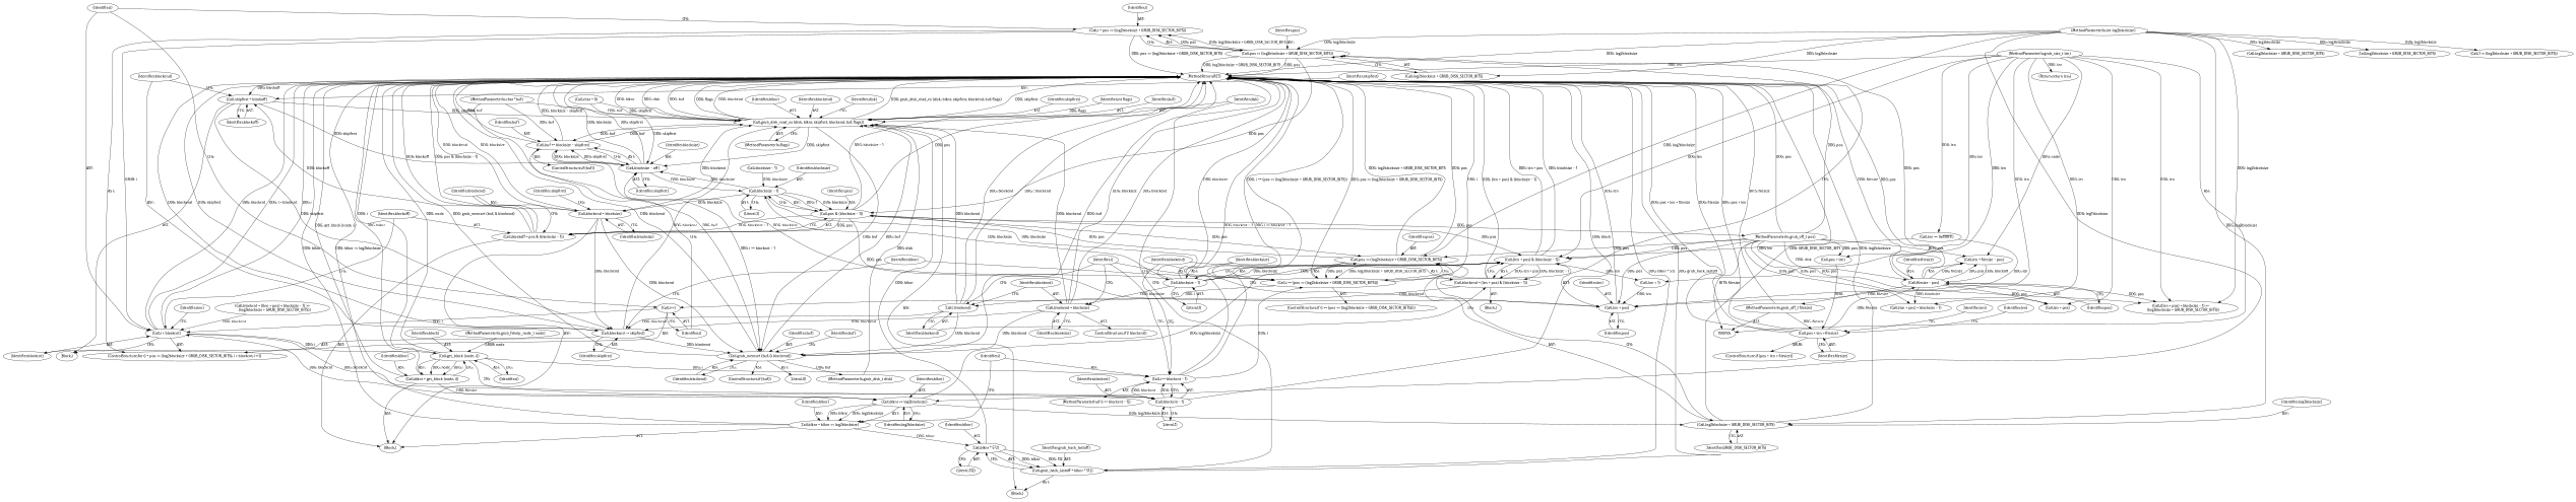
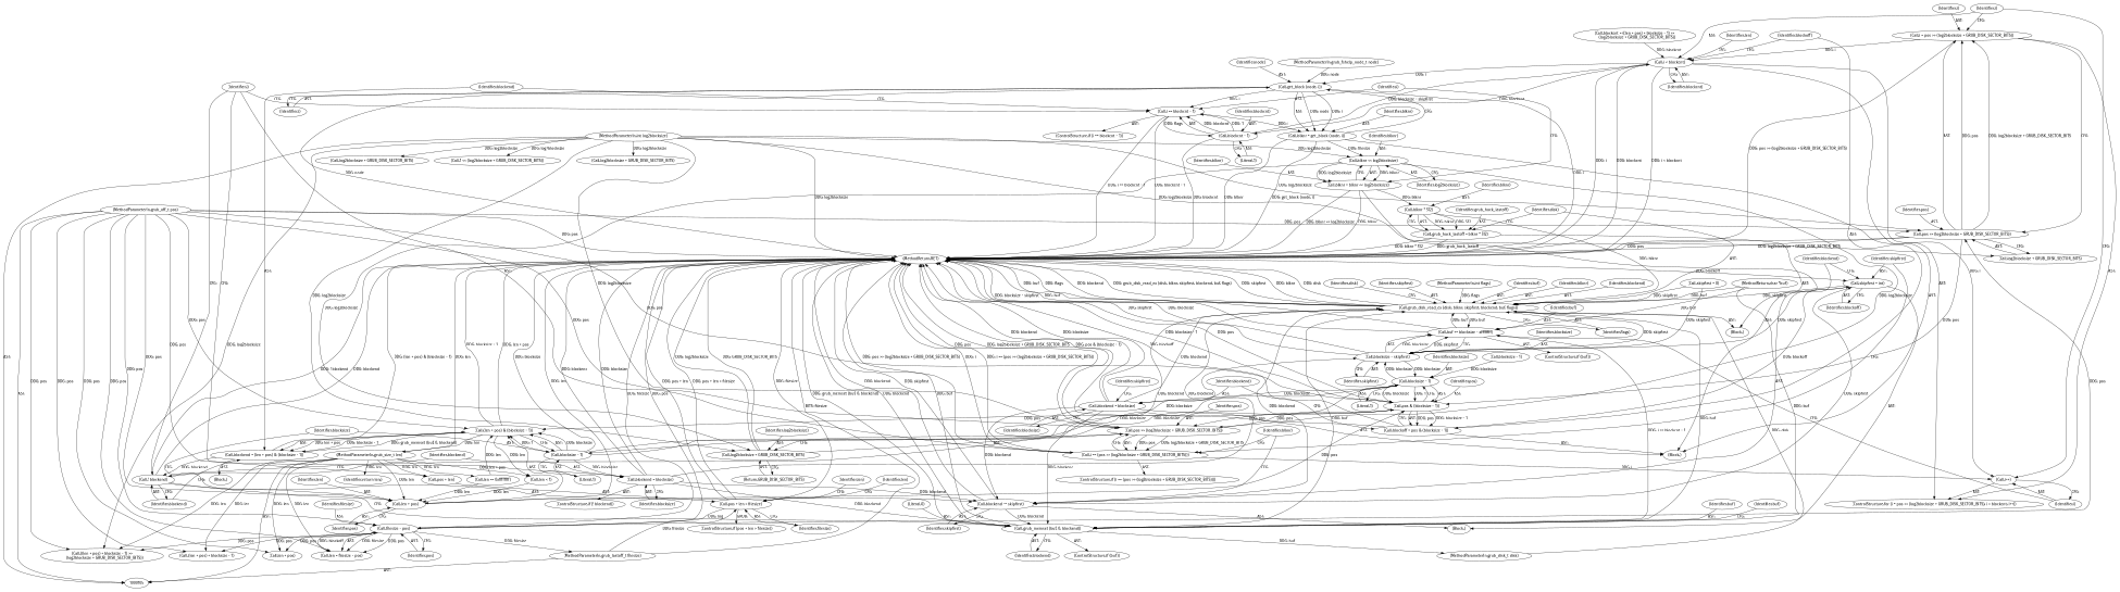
  digraph {
    fontname="Fira Sans"
    node [fontname="Fira Sans"]
    edge [fontname="Fira Sans"]
    n1 [label="(Call,i = pos >> (log2blocksize + GRUB_DISK_SECTOR_BITS))"]
    n2 [label="(Call,pos >> (log2blocksize + GRUB_DISK_SECTOR_BITS))"]
    n3 [label="(Call,i < blockcnt)"]
    n4 [label="(MethodReturn,RET)"]
    n5 [label="(ControlStructure,for (i = pos >> (log2blocksize + GRUB_DISK_SECTOR_BITS); i < blockcnt; i++))"]
    n6 [label="(Call,pos & (blocksize - 1))"]
    n7 [label="(Call,log2blocksize + GRUB_DISK_SECTOR_BITS)"]
    n8 [label="(Call,get_block (node, i))"]
    n9 [label="(Call,blockcnt - 1)"]
    n10 [label="(Identifier,blockcnt)"]
-   n11 [label="(Call,skipfirst = blockoff)"]
+   n11 [label="(Call,skipfirst = int)"]
    n12 [label="(Call,(len + pos) & (blocksize - 1))"]
    n13 [label="(Call,len + pos)"]
    n14 [label="(Call,pos >> (log2blocksize + GRUB_DISK_SECTOR_BITS))"]
    n15 [label="(Call,blocksize - 1)"]
    n16 [label="(Call,blockoff = pos & (blocksize - 1))"]
    n17 [label="(MethodParameterIn,grub_off_t pos)"]
    n18 [label="(Call,filesize - pos)"]
    n19 [label="(Call,(len + pos) + blocksize - 1)"]
    n20 [label="(Call,((len + pos) + blocksize - 1) >>\n     (log2blocksize + GRUB_DISK_SECTOR_BITS))"]
    n21 [label="(Call,pos + len)"]
    n22 [label="(Call,len + pos)"]
    1000105
    n24 [label="(Call,len = filesize - pos)"]
    n25 [label="(Identifier,pos)"]
-   n26 [label="(MethodParameterIn,grub_off_t filesize)"]
+   n26 [label="(MethodParameterIn,grub_lastoff_t filesize)"]
    n27 [label="(Call,pos + len > filesize)"]
    n28 [label="(ControlStructure,if (pos + len > filesize))"]
    n29 [label="(Identifier,filesize)"]
    n30 [label="(Call,len < 1)"]
    n31 [label="(Call,blocksize - 1)"]
    n32 [label="(Call,blockend = (len + pos) & (blocksize - 1))"]
    n33 [label="(Identifier,pos)"]
    n34 [label="(Call,log2blocksize + GRUB_DISK_SECTOR_BITS)"]
    n35 [label="(Call,i == (pos >> (log2blocksize + GRUB_DISK_SECTOR_BITS)))"]
    n36 [label="(MethodParameterIn,grub_size_t len)"]
    n37 [label="(Call,len == 0xffffffff)"]
-   n38 [label="(Return,return len;)"]
+   n38 [label="(Identifier,return len;)"]
    n39 [label="(MethodParameterIn,int log2blocksize)"]
    n40 [label="(Call,blknr << log2blocksize)"]
    n41 [label="(Call,log2blocksize + GRUB_DISK_SECTOR_BITS)"]
    n42 [label="(Call,log2blocksize + GRUB_DISK_SECTOR_BITS)"]
    n43 [label="(Call,1 << (log2blocksize + GRUB_DISK_SECTOR_BITS))"]
    n44 [label="(Call,blknr = blknr << log2blocksize)"]
    n45 [label="(Identifier,log2blocksize)"]
-   n46 [label="(Identifier,GRUB_DISK_SECTOR_BITS)"]
+   n46 [label="(Return,GRUB_DISK_SECTOR_BITS)"]
    n47 [label="(Call,blknr = get_block (node, i))"]
    n48 [label="(Call,i == blockcnt - 1)"]
    n49 [label="(Identifier,i)"]
    n50 [label="(Literal,1)"]
    n51 [label="(Block,)"]
-   n52 [label="(MethodParameterIn,if (i == blockcnt - 1))"]
-   n53 [label="(Call,blknr * 572)"]
+   n52 [label="(ControlStructure,if (i == blockcnt - 1))"]
+   n53 [label="(Call,blknr * 512)"]
    n54 [label="(Call,grub_hack_lastoff = blknr * 512)"]
    n55 [label="(Call,grub_disk_read_ex (disk, blknr, skipfirst, blockend, buf, flags))"]
-   n56 [label="(Literal,512)"]
    n57 [label="(Block,)"]
    n58 [label="(Call,grub_memset (buf, 0, blockend))"]
-   n59 [label="(Call,buf += blocksize - skipfirst)"]
-   n60 [label="(Call,blocksize - off)"]
-   n61 [label="(MethodParameterIn,flags)"]
+   n59 [label="(Call,buf += blocksize - xffffffff)"]
+   n60 [label="(Call,blocksize - skipfirst)"]
+   n61 [label="(Identifier,flags)"]
    n62 [label="(Identifier,blockend)"]
    n63 [label="(ControlStructure,if (buf))"]
    n64 [label="(MethodParameterIn,grub_disk_t disk)"]
    n65 [label="(ControlStructure,if (buf))"]
    n66 [label="(Identifier,skipfirst)"]
    n67 [label="(Call,blockend = blocksize)"]
    n68 [label="(Literal,1)"]
    n69 [label="(Call,blockend -= skipfirst)"]
    n70 [label="(Identifier,blocksize)"]
    n71 [label="(Call,blockend = blocksize)"]
    n72 [label="(Literal,1)"]
    n73 [label="(Identifier,blockoff)"]
    n74 [label="(Block,)"]
    n75 [label="(Identifier,skipfirst)"]
    n76 [label="(Call,! blockend)"]
    n77 [label="(Block,)"]
    n78 [label="(Identifier,blockend)"]
-   n79 [label="(ControlStructure,if (! blockcnt))"]
+   n79 [label="(ControlStructure,if (! blockend))"]
    n80 [label="(Call,i++)"]
    n81 [label="(ControlStructure,if (i == (pos >> (log2blocksize + GRUB_DISK_SECTOR_BITS))))"]
    n82 [label="(Identifier,i)"]
    n83 [label="(Identifier,blocksize)"]
    n84 [label="(Identifier,blockend)"]
    n85 [label="(Identifier,disk)"]
    n86 [label="(Identifier,buf)"]
    n87 [label="(Identifier,blockend)"]
    n88 [label="(Identifier,filesize)"]
    n89 [label="(Call,blocksize - 1)"]
    n90 [label="(Identifier,blockend)"]
    n91 [label="(Identifier,buf)"]
    n92 [label="(Identifier,blknr)"]
    n93 [label="(Identifier,len)"]
    n94 [label="(Identifier,disk)"]
    n95 [label="(Identifier,i)"]
    n96 [label="(Identifier,pos)"]
    n97 [label="(Identifier,i)"]
    n98 [label="(Identifier,log2blocksize)"]
    n99 [label="(Identifier,blocksize)"]
    n100 [label="(Identifier,i)"]
    n101 [label="(Identifier,buf)"]
    n102 [label="(Identifier,skipfirst)"]
    n103 [label="(Identifier,len)"]
    n104 [label="(Call,blockcnt = ((len + pos) + blocksize - 1) >>\n     (log2blocksize + GRUB_DISK_SECTOR_BITS))"]
    n105 [label="(Identifier,len)"]
-   n106 [label="(Identifier,int flags)"]
+   n106 [label="(MethodParameterIn,int flags)"]
    n107 [label="(Identifier,i)"]
    n108 [label="(Identifier,buf)"]
-   n109 [label="(MethodParameterIn,char *buf)"]
+   n109 [label="(MethodReturn,char *buf)"]
    n110 [label="(Identifier,skipfirst)"]
    n111 [label="(Identifier,blknr)"]
    n112 [label="(Identifier,blknr)"]
    n113 [label="(Identifier,blocksize)"]
-   n114 [label="(Identifier,block)"]
-   n115 [label="(Call,char = 0)"]
+   n114 [label="(Identifier,node)"]
+   n115 [label="(Call,skipfirst = 0)"]
    n116 [label="(Identifier,pos)"]
    n117 [label="(MethodParameterIn,grub_fshelp_node_t node)"]
    n118 [label="(Identifier,blocksize)"]
    n119 [label="(Identifier,blockcnt)"]
    n120 [label="(Identifier,blknr)"]
    n121 [label="(Identifier,blknr)"]
    n122 [label="(Identifier,skipfirst)"]
    n123 [label="(Identifier,blknr)"]
    n124 [label="(Identifier,len)"]
    n125 [label="(Identifier,pos)"]
    n126 [label="(Identifier,blockend)"]
    n127 [label="(Literal,0)"]
    n128 [label="(Identifier,blockoff)"]
    n129 [label="(Identifier,grub_hack_lastoff)"]
    n130 [label="(Identifier,blockend)"]
    n1 -> n2 [label="CFG: "]
-   n1 -> n3 [label="GRUB: i"]
+   n1 -> n3 [label="DDG: i"]
    n1 -> n4 [label="DDG: pos >> (log2blocksize + GRUB_DISK_SECTOR_BITS)"]
    n1 -> n5 [label="AST: "]
    n2 -> n1 [label="AST: "]
    n2 -> n1 [label="DDG: pos"]
    n2 -> n1 [label="DDG: log2blocksize + GRUB_DISK_SECTOR_BITS"]
    n2 -> n4 [label="DDG: pos"]
    n2 -> n4 [label="DDG: log2blocksize + GRUB_DISK_SECTOR_BITS"]
    n2 -> n6 [label="DDG: pos"]
    n2 -> n7 [label="CFG: "]
    n3 -> n4 [label="DDG: i < blockcnt"]
    n3 -> n4 [label="DDG: i"]
    n3 -> n4 [label="DDG: blockcnt"]
    n3 -> n5 [label="AST: "]
    n3 -> n8 [label="DDG: i"]
    n3 -> n9 [label="DDG: blockcnt"]
    n3 -> n10 [label="CFG: "]
    n4 -> n11 [label="DDG: blockoff"]
    n6 -> n4 [label="DDG: blocksize - 1"]
    n6 -> n4 [label="DDG: pos"]
    n6 -> n12 [label="DDG: pos"]
    n6 -> n13 [label="DDG: pos"]
    n6 -> n14 [label="DDG: pos"]
    n6 -> n15 [label="CFG: "]
    n6 -> n16 [label="AST: "]
    n6 -> n16 [label="DDG: pos"]
    n6 -> n16 [label="DDG: blocksize - 1"]
    n7 -> n2 [label="AST: "]
    n8 -> n4 [label="DDG: i"]
    n8 -> n4 [label="DDG: node"]
    n8 -> n47 [label="AST: "]
    n8 -> n47 [label="DDG: node"]
    n8 -> n47 [label="DDG: i"]
    n8 -> n48 [label="DDG: i"]
    n8 -> n49 [label="CFG: "]
-   n9 -> n3 [label="DDG: blockcnt"]
-   n9 -> n4 [label="DDG: block"]
+   n9 -> n3 [label="DDG: blocksize - skipfirst"]
+   n9 -> n4 [label="DDG: blockcnt"]
    n9 -> n48 [label="AST: "]
    n9 -> n48 [label="DDG: blockcnt"]
    n9 -> n48 [label="DDG: 1"]
    n9 -> n50 [label="CFG: "]
    n10 -> n3 [label="AST: "]
    n11 -> n55 [label="DDG: skipfirst"]
    n11 -> n60 [label="DDG: skipfirst"]
    n11 -> n69 [label="DDG: skipfirst"]
    n11 -> n73 [label="CFG: "]
    n11 -> n74 [label="AST: "]
    n12 -> n4 [label="DDG: blocksize - 1"]
    n12 -> n4 [label="DDG: len + pos"]
    n12 -> n30 [label="DDG: len"]
    n12 -> n31 [label="CFG: "]
    n12 -> n32 [label="AST: "]
    n12 -> n32 [label="DDG: len + pos"]
    n12 -> n32 [label="DDG: blocksize - 1"]
    n13 -> n4 [label="DDG: len"]
    n13 -> n12 [label="AST: "]
    n13 -> n33 [label="CFG: "]
    n14 -> n4 [label="DDG: log2blocksize + GRUB_DISK_SECTOR_BITS"]
    n14 -> n4 [label="DDG: pos"]
    n14 -> n6 [label="DDG: pos"]
    n14 -> n34 [label="CFG: "]
    n14 -> n35 [label="AST: "]
    n14 -> n35 [label="DDG: pos"]
    n14 -> n35 [label="DDG: log2blocksize + GRUB_DISK_SECTOR_BITS"]
    n15 -> n6 [label="AST: "]
    n15 -> n6 [label="DDG: blocksize"]
    n15 -> n6 [label="DDG: 1"]
    n15 -> n31 [label="DDG: blocksize"]
    n15 -> n60 [label="DDG: blocksize"]
    n15 -> n67 [label="DDG: blocksize"]
    n15 -> n68 [label="CFG: "]
    n16 -> n4 [label="DDG: blockoff"]
    n16 -> n4 [label="DDG: pos & (blocksize - 1)"]
    n16 -> n6 [label="CFG: "]
    n16 -> n11 [label="DDG: blockoff"]
    n16 -> n51 [label="AST: "]
    n17 -> n2 [label="DDG: pos"]
    n17 -> n4 [label="DDG: pos"]
-   n6 -> n17 [label="DDG: pos"]
+   n17 -> n6 [label="DDG: pos"]
    n17 -> n12 [label="DDG: pos"]
    n17 -> n13 [label="DDG: pos"]
    n17 -> n14 [label="DDG: pos"]
-   n17 -> n18 [label="DDG: disk"]
+   n17 -> n18 [label="DDG: pos"]
    n17 -> n19 [label="DDG: pos"]
    n17 -> n20 [label="DDG: pos"]
    n17 -> n21 [label="DDG: pos"]
    n17 -> n22 [label="DDG: pos"]
-   n17 -> 1000105 [label="BITS: filesize"]
+   n17 -> 1000105 [label="AST: "]
    n17 -> n24 [label="DDG: pos"]
    n18 -> n2 [label="DDG: pos"]
    n18 -> n4 [label="DDG: pos"]
    n18 -> n4 [label="DDG: filesize"]
-   n18 -> n19 [label="DDG: blocksize"]
+   n18 -> n19 [label="DDG: pos"]
    n18 -> n20 [label="DDG: pos"]
    n18 -> n22 [label="DDG: pos"]
    n18 -> n24 [label="AST: "]
    n18 -> n24 [label="DDG: filesize"]
    n18 -> n24 [label="DDG: pos"]
    n18 -> n25 [label="CFG: "]
    n18 -> n26 [label="DDG: filesize"]
-   n21 -> n27 [label="DISK: "]
+   n21 -> n27 [label="AST: "]
    n24 -> n18 [label="DDG: blockoff"]
    n25 -> n18 [label="AST: "]
    n26 -> n4 [label="BITS: filesize"]
    n26 -> 1000105 [label="AST: "]
    n26 -> n27 [label="DDG: filesize"]
    n27 -> n4 [label="DDG: pos + len"]
    n27 -> n4 [label="DDG: pos + len > filesize"]
    n27 -> n4 [label="DDG: filesize"]
-   n27 -> n18 [label="DDG: filesize"]
+   n27 -> n18 [label="DDG: log"]
    n27 -> n28 [label="GRUB: "]
    n27 -> n29 [label="CFG: "]
    n29 -> n27 [label="AST: "]
    n30 -> n13 [label="DDG: len"]
    n31 -> n4 [label="DDG: blocksize"]
    n31 -> n12 [label="AST: "]
    n31 -> n12 [label="DDG: blocksize"]
    n31 -> n12 [label="DDG: 1"]
    n31 -> n15 [label="DDG: blocksize"]
    n31 -> n60 [label="DDG: blocksize"]
    n31 -> n71 [label="DDG: blocksize"]
    n31 -> n72 [label="CFG: "]
    n32 -> n4 [label="DDG: (len + pos) & (blocksize - 1)"]
-   n32 -> n12 [label="CFG: "]
+   n32 -> n12 [label="DDG: grub_memset (buf, 0, blockend)"]
    n32 -> n76 [label="DDG: blockend"]
    n32 -> n77 [label="AST: "]
    n33 -> n13 [label="AST: "]
    n34 -> n4 [label="DDG: GRUB_DISK_SECTOR_BITS"]
    n34 -> n4 [label="DDG: log2blocksize"]
    n34 -> n14 [label="AST: "]
    n34 -> n46 [label="CFG: "]
    n35 -> n4 [label="DDG: i == (pos >> (log2blocksize + GRUB_DISK_SECTOR_BITS))"]
    n35 -> n4 [label="DDG: pos >> (log2blocksize + GRUB_DISK_SECTOR_BITS)"]
    n35 -> n4 [label="DDG: i"]
    n35 -> n14 [label="CFG: "]
    n35 -> n80 [label="DDG: i"]
    n35 -> n81 [label="AST: "]
    n36 -> n4 [label="DDG: len"]
-   n36 -> n12 [label="DDG: len"]
+   n12 -> n36 [label="DDG: len"]
    n36 -> n13 [label="DDG: len"]
    n36 -> n19 [label="DDG: len"]
    n36 -> n20 [label="DDG: len"]
    n36 -> n21 [label="DDG: len"]
    n36 -> n22 [label="DDG: len"]
    n36 -> 1000105 [label="AST: "]
-   n36 -> n24 [label="DDG: node"]
-   n36 -> n30 [label="DDG: len"]
+   n36 -> n24 [label="DDG: len"]
+   n36 -> n30 [label="DDG: len + pos"]
    n36 -> n37 [label="DDG: len"]
    n36 -> n38 [label="DDG: len"]
    n37 -> n12 [label="DDG: len"]
    n37 -> n13 [label="DDG: len"]
    n39 -> n2 [label="DDG: log2blocksize"]
    n39 -> n4 [label="DDG: log2blocksize"]
    n39 -> n7 [label="DDG: log2blocksize"]
    n39 -> n14 [label="DDG: log2blocksize"]
    n39 -> n20 [label="DDG: log2blocksize"]
+   n39 -> 1000105 [label="AST: "]
    n39 -> n34 [label="DDG: log2blocksize"]
-   n39 -> n40 [label="DDG: log7blocksize"]
+   n39 -> n40 [label="DDG: log2blocksize"]
    n39 -> n41 [label="DDG: log2blocksize"]
    n39 -> n42 [label="DDG: log2blocksize"]
-   n39 -> n43 [label="DDG: log2blocksize"]
+   n39 -> n43 [label="DDG: log7blocksize"]
    n40 -> n14 [label="DDG: log2blocksize"]
    n40 -> n34 [label="DDG: log2blocksize"]
    n40 -> n44 [label="AST: "]
    n40 -> n44 [label="DDG: blknr"]
    n40 -> n44 [label="DDG: log2blocksize"]
    n40 -> n45 [label="CFG: "]
    n44 -> n4 [label="DDG: blknr"]
    n44 -> n4 [label="DDG: blknr << log2blocksize"]
-   n8 -> n40 [label="CFG: "]
+   n44 -> n40 [label="CFG: "]
    n44 -> n51 [label="AST: "]
    n44 -> n53 [label="DDG: blknr"]
    n45 -> n40 [label="AST: "]
    n46 -> n34 [label="AST: "]
    n47 -> n4 [label="DDG: get_block (node, i)"]
    n47 -> n4 [label="DDG: blknr"]
    n47 -> n8 [label="CFG: "]
    n47 -> n40 [label="DDG: filesize"]
    n47 -> n51 [label="AST: "]
    n48 -> n4 [label="DDG: blockcnt - 1"]
    n48 -> n4 [label="DDG: i == blockcnt - 1"]
-   n48 -> n9 [label="CFG: "]
-   n48 -> n35 [label="DDG: i"]
+   n48 -> n9 [label="DDG: flags"]
+   n48 -> n47 [label="DDG: i"]
    n48 -> n52 [label="AST: "]
    n49 -> n8 [label="AST: "]
    n50 -> n9 [label="AST: "]
    n53 -> n54 [label="AST: "]
    n53 -> n54 [label="DDG: blknr"]
    n53 -> n54 [label="DDG: 512"]
    n53 -> n55 [label="DDG: blknr"]
-   n53 -> n56 [label="CFG: "]
    n54 -> n4 [label="DDG: blknr * 512"]
    n54 -> n4 [label="DDG: grub_hack_lastoff"]
    n54 -> n53 [label="CFG: "]
    n54 -> n57 [label="AST: "]
    n55 -> n4 [label="DDG: blockend"]
    n55 -> n4 [label="DDG: grub_disk_read_ex (disk, blknr, skipfirst, blockend, buf, flags)"]
    n55 -> n4 [label="DDG: skipfirst"]
    n55 -> n4 [label="DDG: blknr"]
    n55 -> n4 [label="DDG: disk"]
    n55 -> n4 [label="DDG: buf"]
    n55 -> n4 [label="DDG: flags"]
    n55 -> n57 [label="AST: "]
    n55 -> n58 [label="DDG: buf"]
    n55 -> n59 [label="DDG: buf"]
    n55 -> n60 [label="DDG: skipfirst"]
    n55 -> n61 [label="CFG: "]
-   n56 -> n53 [label="AST: "]
    n58 -> n4 [label="DDG: buf"]
    n58 -> n4 [label="DDG: grub_memset (buf, 0, blockend)"]
    n58 -> n4 [label="DDG: blockend"]
    n58 -> n55 [label="DDG: buf"]
    n58 -> n62 [label="CFG: "]
    n58 -> n63 [label="AST: "]
    n58 -> n64 [label="DDG: buf"]
    n59 -> n4 [label="DDG: blocksize - skipfirst"]
    n59 -> n4 [label="DDG: buf"]
    n59 -> n55 [label="DDG: buf"]
    n59 -> n58 [label="DDG: i == blockcnt - 1"]
    n59 -> n60 [label="CFG: "]
    n59 -> n65 [label="AST: "]
    n60 -> n4 [label="DDG: blocksize"]
    n60 -> n4 [label="DDG: skipfirst"]
    n60 -> n15 [label="DDG: blocksize"]
    n60 -> n59 [label="AST: "]
    n60 -> n59 [label="DDG: blocksize"]
    n60 -> n59 [label="DDG: skipfirst"]
    n60 -> n66 [label="CFG: "]
    n61 -> n55 [label="AST: "]
    n62 -> n58 [label="AST: "]
    n64 -> n55 [label="DDG: disk"]
    n66 -> n60 [label="AST: "]
    n67 -> n4 [label="DDG: blocksize"]
    n67 -> n4 [label="DDG: blockend"]
    n67 -> n51 [label="AST: "]
    n67 -> n55 [label="DDG: blockend"]
    n67 -> n58 [label="DDG: blockend"]
    n67 -> n69 [label="DDG: blockend"]
    n67 -> n70 [label="CFG: "]
    n68 -> n15 [label="AST: "]
    n69 -> n4 [label="DDG: blockend"]
    n69 -> n4 [label="DDG: skipfirst"]
    n69 -> n55 [label="DDG: blockend"]
    n69 -> n58 [label="DDG: blockend"]
    n69 -> n74 [label="AST: "]
    n69 -> n75 [label="CFG: "]
    n70 -> n67 [label="AST: "]
    n71 -> n4 [label="DDG: blocksize"]
    n71 -> n4 [label="DDG: blockend"]
    n71 -> n55 [label="DDG: blockend"]
    n71 -> n58 [label="DDG: blockend"]
    n71 -> n69 [label="DDG: blockend"]
    n71 -> n79 [label="AST: "]
    n71 -> n83 [label="CFG: "]
    n72 -> n31 [label="AST: "]
    n73 -> n11 [label="AST: "]
    n75 -> n69 [label="AST: "]
    n76 -> n4 [label="DDG: ! blockend"]
    n76 -> n4 [label="DDG: blockend"]
    n76 -> n55 [label="DDG: blockend"]
-   n76 -> n58 [label="DDG: blockend"]
-   n76 -> n69 [label="DDG: blockend"]
+   n76 -> n58 [label="CFG: "]
+   n76 -> n69 [label="AST: "]
    n76 -> n78 [label="CFG: "]
    n78 -> n32 [label="CFG: "]
    n78 -> n76 [label="AST: "]
-   n80 -> n3 [label="DDG: i"]
+   n3 -> n80 [label="DDG: i"]
    n80 -> n5 [label="AST: "]
    n80 -> n82 [label="CFG: "]
    n82 -> n59 [label="CFG: "]
    n82 -> n80 [label="AST: "]
    n83 -> n71 [label="AST: "]
    n84 -> n16 [label="CFG: "]
    n84 -> n67 [label="AST: "]
    n85 -> n55 [label="CFG: "]
    n86 -> n58 [label="AST: "]
    n87 -> n71 [label="AST: "]
    n87 -> n76 [label="CFG: "]
    n88 -> n18 [label="AST: "]
    n89 -> n15 [label="DDG: blocksize"]
    n90 -> n32 [label="AST: "]
    n90 -> n48 [label="CFG: "]
    n91 -> n58 [label="CFG: "]
    n92 -> n44 [label="AST: "]
    n93 -> n3 [label="CFG: "]
    n94 -> n54 [label="CFG: "]
    n94 -> n55 [label="AST: "]
    n95 -> n44 [label="CFG: "]
    n95 -> n48 [label="AST: "]
    n96 -> n14 [label="AST: "]
    n97 -> n1 [label="CFG: "]
    n97 -> n3 [label="AST: "]
    n97 -> n80 [label="CFG: "]
    n98 -> n34 [label="AST: "]
    n99 -> n13 [label="CFG: "]
    n99 -> n31 [label="AST: "]
    n100 -> n35 [label="AST: "]
    n100 -> n48 [label="CFG: "]
    n100 -> n71 [label="CFG: "]
    n100 -> n76 [label="CFG: "]
    n101 -> n59 [label="AST: "]
    n102 -> n55 [label="AST: "]
    n103 -> n27 [label="CFG: "]
    n104 -> n3 [label="DDG: blockcnt"]
    n105 -> n13 [label="AST: "]
    n106 -> n55 [label="DDG: flags"]
    n107 -> n1 [label="AST: "]
    n108 -> n55 [label="AST: "]
    n109 -> n55 [label="DDG: buf"]
    n109 -> n58 [label="DDG: buf"]
    n109 -> n59 [label="DDG: buf"]
    n110 -> n67 [label="CFG: "]
    n111 -> n40 [label="AST: "]
    n112 -> n53 [label="AST: "]
    n113 -> n60 [label="AST: "]
    n114 -> n8 [label="AST: "]
    n115 -> n55 [label="DDG: skipfirst"]
    n115 -> n60 [label="DDG: skipfirst"]
    n116 -> n6 [label="AST: "]
-   n117 -> n8 [label="GRUB: node"]
+   n117 -> n8 [label="DDG: node"]
    n118 -> n15 [label="AST: "]
    n119 -> n9 [label="AST: "]
    n120 -> n35 [label="CFG: "]
    n120 -> n69 [label="CFG: "]
    n121 -> n55 [label="AST: "]
    n122 -> n11 [label="AST: "]
    n122 -> n35 [label="CFG: "]
    n123 -> n47 [label="AST: "]
    n124 -> n27 [label="CFG: "]
    n125 -> n2 [label="AST: "]
    n126 -> n55 [label="AST: "]
-   n58 -> n127 [label="AST: "]
+   n127 -> n58 [label="AST: "]
    n128 -> n3 [label="CFG: "]
    n128 -> n16 [label="AST: "]
    n129 -> n54 [label="AST: "]
    n130 -> n11 [label="CFG: "]
    n130 -> n69 [label="AST: "]
  }
